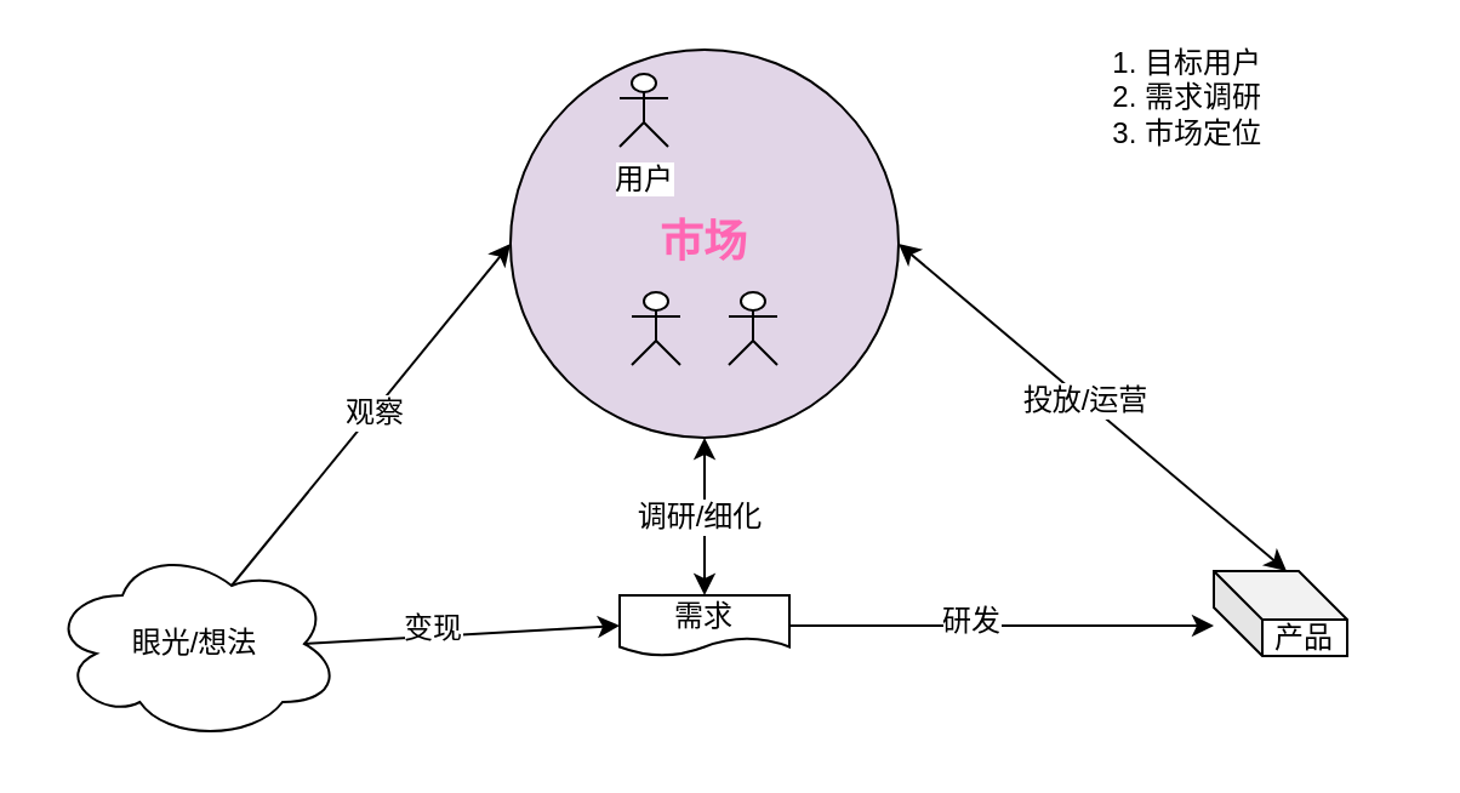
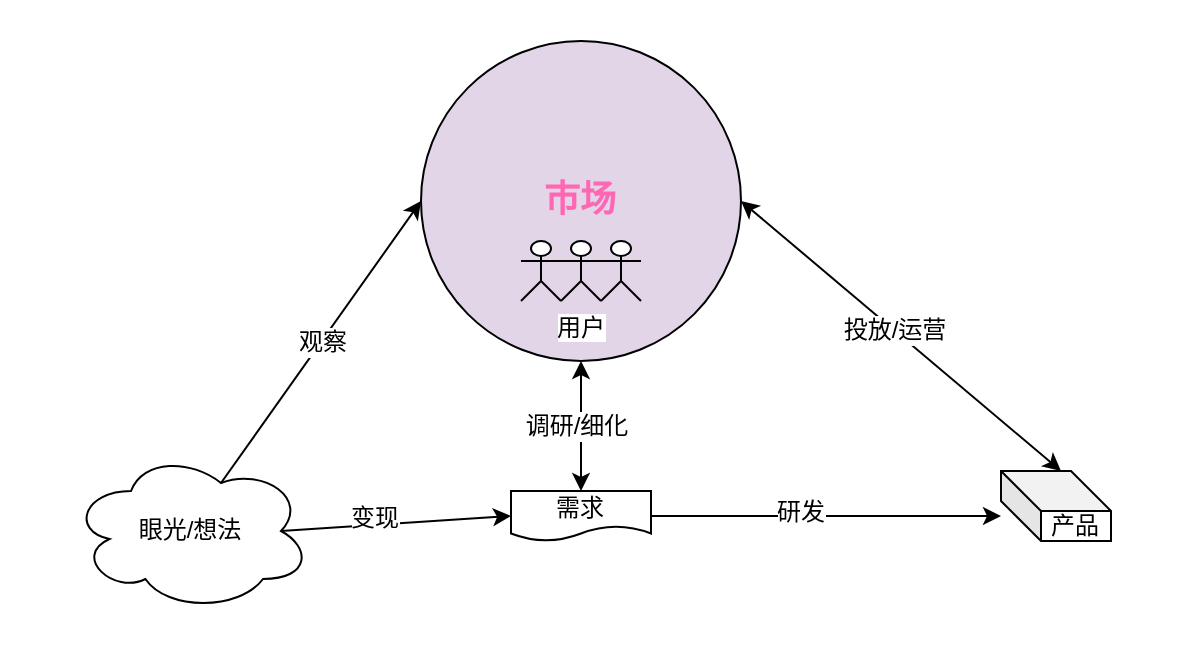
  <mxCell id="0" />
  <mxCell id="1" parent="0" />
  <mxCell id="2" value="&lt;font style=&quot;font-size: 18px&quot; color=&quot;#ff66b3&quot;&gt;&lt;b&gt;市场&lt;/b&gt;&lt;/font&gt;" style="ellipse;whiteSpace=wrap;html=1;aspect=fixed;fillColor=#e1d5e7;" parent="1" vertex="1"><mxGeometry x="210" y="20" width="160" height="160" as="geometry" /></mxCell>
  <mxCell id="3" value="" style="endArrow=classic;html=1;exitX=0.625;exitY=0.2;exitDx=0;exitDy=0;exitPerimeter=0;entryX=0;entryY=0.5;entryDx=0;entryDy=0;" parent="1" source="5" target="2" edge="1"><mxGeometry width="50" height="50" relative="1" as="geometry"><mxPoint x="220" y="230" as="sourcePoint" /><mxPoint x="260" y="200" as="targetPoint" /></mxGeometry></mxCell>
  <mxCell id="4" value="观察" style="text;html=1;resizable=0;points=[];align=center;verticalAlign=middle;labelBackgroundColor=#ffffff;" parent="3" vertex="1" connectable="0"><mxGeometry x="0.008" relative="1" as="geometry"><mxPoint as="offset" /></mxGeometry></mxCell>
- <mxCell id="5" value="眼光/想法" style="ellipse;shape=cloud;whiteSpace=wrap;html=1;" parent="1" vertex="1"><mxGeometry x="20" y="225" width="120" height="80" as="geometry" /></mxCell>
+ <mxCell id="5" value="眼光/想法" style="ellipse;shape=cloud;whiteSpace=wrap;html=1;" parent="1" vertex="1"><mxGeometry x="35" y="225" width="120" height="80" as="geometry" /></mxCell>
  <mxCell id="6" value="" style="edgeStyle=orthogonalEdgeStyle;rounded=0;orthogonalLoop=1;jettySize=auto;html=1;" parent="1" source="8" target="12" edge="1"><mxGeometry relative="1" as="geometry"><mxPoint x="553" y="220" as="targetPoint" /><Array as="points"><mxPoint x="500" y="265" /><mxPoint x="500" y="265" /></Array></mxGeometry></mxCell>
  <mxCell id="7" value="研发" style="text;html=1;resizable=0;points=[];align=center;verticalAlign=middle;labelBackgroundColor=#ffffff;" parent="6" vertex="1" connectable="0"><mxGeometry x="-0.15" y="2" relative="1" as="geometry"><mxPoint as="offset" /></mxGeometry></mxCell>
  <mxCell id="8" value="需求" style="shape=document;whiteSpace=wrap;html=1;boundedLbl=1;" parent="1" vertex="1"><mxGeometry x="255" y="245" width="70" height="25" as="geometry" /></mxCell>
- <mxCell id="9" value="用户" style="shape=umlActor;verticalLabelPosition=bottom;labelBackgroundColor=#ffffff;verticalAlign=top;html=1;outlineConnect=0;" parent="1" vertex="1"><mxGeometry x="255" y="30" width="20" height="30" as="geometry" /></mxCell>
+ <mxCell id="9" value="用户" style="shape=umlActor;verticalLabelPosition=bottom;labelBackgroundColor=#ffffff;verticalAlign=top;html=1;outlineConnect=0;" parent="1" vertex="1"><mxGeometry x="280" y="120" width="20" height="30" as="geometry" /></mxCell>
  <mxCell id="10" value="" style="shape=umlActor;verticalLabelPosition=bottom;labelBackgroundColor=#ffffff;verticalAlign=top;html=1;outlineConnect=0;" parent="1" vertex="1"><mxGeometry x="260" y="120" width="20" height="30" as="geometry" /></mxCell>
  <mxCell id="11" value="" style="shape=umlActor;verticalLabelPosition=bottom;labelBackgroundColor=#ffffff;verticalAlign=top;html=1;outlineConnect=0;" parent="1" vertex="1"><mxGeometry x="300" y="120" width="20" height="30" as="geometry" /></mxCell>
  <mxCell id="12" value="产品" style="shape=cube;whiteSpace=wrap;html=1;boundedLbl=1;backgroundOutline=1;darkOpacity=0.05;darkOpacity2=0.1;" parent="1" vertex="1"><mxGeometry x="500" y="235" width="55" height="35" as="geometry" /></mxCell>
  <mxCell id="13" value="" style="endArrow=classic;startArrow=classic;html=1;entryX=0.5;entryY=1;entryDx=0;entryDy=0;" parent="1" source="8" target="2" edge="1"><mxGeometry width="50" height="50" relative="1" as="geometry"><mxPoint x="220" y="230" as="sourcePoint" /><mxPoint x="270" y="180" as="targetPoint" /></mxGeometry></mxCell>
  <mxCell id="14" value="调研/细化" style="text;html=1;resizable=0;points=[];align=center;verticalAlign=middle;labelBackgroundColor=#ffffff;" parent="13" vertex="1" connectable="0"><mxGeometry x="0.019" y="3" relative="1" as="geometry"><mxPoint as="offset" /></mxGeometry></mxCell>
  <mxCell id="15" value="" style="endArrow=classic;startArrow=classic;html=1;exitX=1;exitY=0.5;exitDx=0;exitDy=0;entryX=0;entryY=0;entryDx=30;entryDy=0;entryPerimeter=0;" parent="1" source="2" target="12" edge="1"><mxGeometry width="50" height="50" relative="1" as="geometry"><mxPoint x="150" y="380" as="sourcePoint" /><mxPoint x="200" y="330" as="targetPoint" /></mxGeometry></mxCell>
  <mxCell id="16" value="投放/运营" style="text;html=1;resizable=0;points=[];align=center;verticalAlign=middle;labelBackgroundColor=#ffffff;" parent="15" vertex="1" connectable="0"><mxGeometry x="-0.047" relative="1" as="geometry"><mxPoint as="offset" /></mxGeometry></mxCell>
  <mxCell id="17" value="" style="endArrow=classic;html=1;exitX=0.875;exitY=0.5;exitDx=0;exitDy=0;exitPerimeter=0;entryX=0;entryY=0.5;entryDx=0;entryDy=0;" parent="1" source="5" target="8" edge="1"><mxGeometry width="50" height="50" relative="1" as="geometry"><mxPoint x="210" y="400" as="sourcePoint" /><mxPoint x="260" y="350" as="targetPoint" /></mxGeometry></mxCell>
  <mxCell id="18" value="变现" style="text;html=1;resizable=0;points=[];align=center;verticalAlign=middle;labelBackgroundColor=#ffffff;" parent="17" vertex="1" connectable="0"><mxGeometry x="-0.185" y="3" relative="1" as="geometry"><mxPoint as="offset" /></mxGeometry></mxCell>
- <mxCell id="19" value="&lt;ol&gt;&lt;li&gt;目标用户&lt;/li&gt;&lt;li&gt;需求调研&lt;/li&gt;&lt;li&gt;市场定位&lt;/li&gt;&lt;/ol&gt;" style="text;html=1;strokeColor=none;fillColor=none;align=left;verticalAlign=middle;whiteSpace=wrap;rounded=0;" parent="1" vertex="1"><mxGeometry x="430" y="30" width="150" height="20" as="geometry" /></mxCell>
